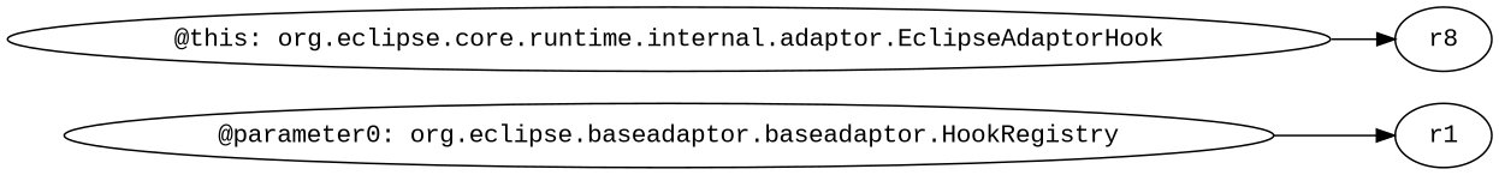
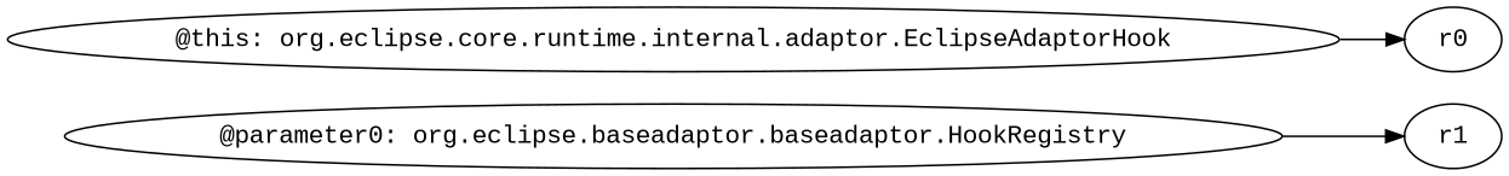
  digraph {
    fontname="Liberation Mono"
    rankdir=LR
    node [fontname="Liberation Mono"]
    edge [fontname="Liberation Mono"]
    n1 [label="@parameter0: org.eclipse.baseadaptor.baseadaptor.HookRegistry"]
    n2 [label=r1]
    n3 [label="@this: org.eclipse.core.runtime.internal.adaptor.EclipseAdaptorHook"]
-   n4 [label=r8]
+   n4 [label=r0]
    n1 -> n2
    n3 -> n4
  }
